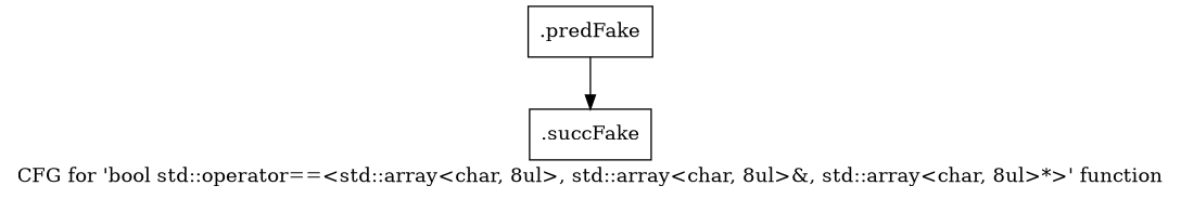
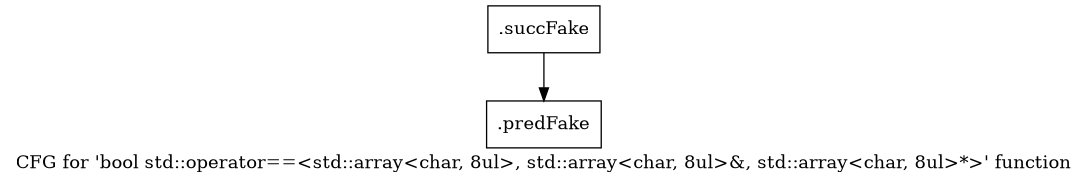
  digraph {
    label="CFG for 'bool std::operator==\<std::array\<char, 8ul\>, std::array\<char, 8ul\>&, std::array\<char, 8ul\>*\>' function"
    node [shape=record]
    n1 [label="{.predFake}"]
    n2 [filename="/mnt/xilinx/Vitis_HLS/2021.2/tps/lnx64/gcc-6.2.0/lib/gcc/x86_64-pc-linux-gnu/6.2.0/../../../../include/c++/6.2.0/bits/stl_deque.h" label="{.succFake}" linenumber=267]
-   n1 -> n2 [execusionnum=3 filename="/mnt/xilinx/Vitis_HLS/2021.2/tps/lnx64/gcc-6.2.0/lib/gcc/x86_64-pc-linux-gnu/6.2.0/../../../../include/c++/6.2.0/bits/stl_deque.h"]
+   n2 -> n1 [execusionnum=3 filename="/mnt/xilinx/Vitis_HLS/2021.2/tps/lnx64/gcc-6.2.0/lib/gcc/x86_64-pc-linux-gnu/6.2.0/../../../../include/c++/6.2.0/bits/stl_deque.h"]
  }
